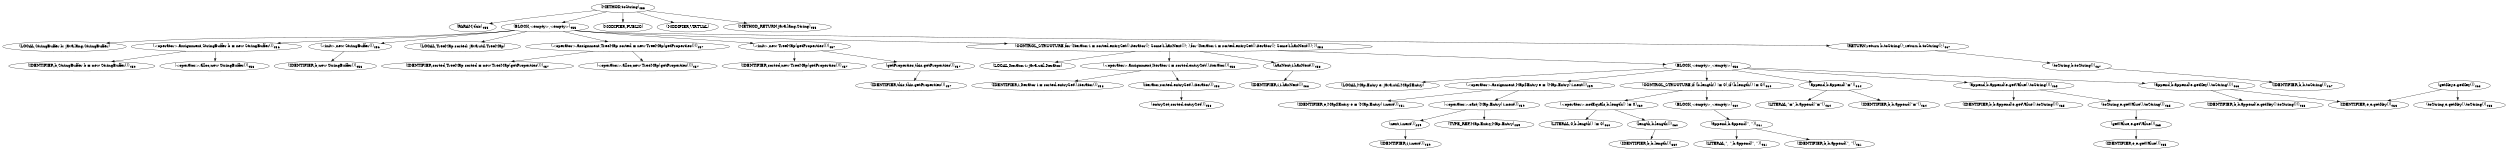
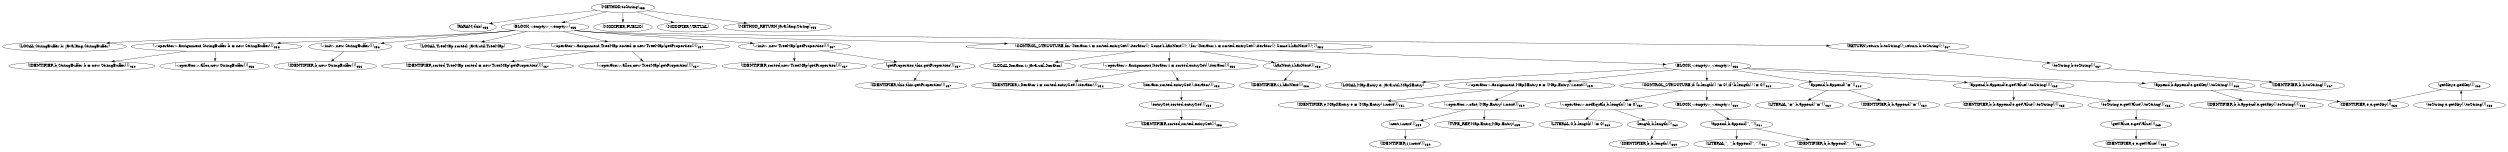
  digraph {
    n1 [label=<(METHOD,toString)<SUB>455</SUB>>]
    n2 [label=<(PARAM,this)<SUB>455</SUB>>]
    n3 [label=<(BLOCK,&lt;empty&gt;,&lt;empty&gt;)<SUB>455</SUB>>]
    n4 [label=<(MODIFIER,PUBLIC)>]
    n5 [label=<(MODIFIER,VIRTUAL)>]
    n6 [label=<(METHOD_RETURN,java.lang.String)<SUB>455</SUB>>]
    n7 [label=<(LOCAL,StringBuffer b: java.lang.StringBuffer)>]
    n8 [label=<(&lt;operator&gt;.assignment,StringBuffer b = new StringBuffer())<SUB>456</SUB>>]
    n9 [label=<(&lt;init&gt;,new StringBuffer())<SUB>456</SUB>>]
    n10 [label=<(LOCAL,TreeMap sorted: java.util.TreeMap)>]
    n11 [label=<(&lt;operator&gt;.assignment,TreeMap sorted = new TreeMap(getProperties()))<SUB>457</SUB>>]
    n12 [label=<(&lt;init&gt;,new TreeMap(getProperties()))<SUB>457</SUB>>]
    n13 [label=<(CONTROL_STRUCTURE,for (Iterator i = sorted.entrySet().iterator(); Some(i.hasNext()); ),for (Iterator i = sorted.entrySet().iterator(); Some(i.hasNext()); ))<SUB>458</SUB>>]
    n14 [label=<(RETURN,return b.toString();,return b.toString();)<SUB>467</SUB>>]
    n15 [label=<(IDENTIFIER,b,StringBuffer b = new StringBuffer())<SUB>450</SUB>>]
    n16 [label=<(&lt;operator&gt;.alloc,new StringBuffer())<SUB>456</SUB>>]
    n17 [label=<(IDENTIFIER,b,new StringBuffer())<SUB>456</SUB>>]
    n18 [label=<(IDENTIFIER,sorted,TreeMap sorted = new TreeMap(getProperties()))<SUB>457</SUB>>]
    n19 [label=<(&lt;operator&gt;.alloc,new TreeMap(getProperties()))<SUB>457</SUB>>]
    n20 [label=<(IDENTIFIER,sorted,new TreeMap(getProperties()))<SUB>457</SUB>>]
    n21 [label=<(getProperties,this.getProperties())<SUB>457</SUB>>]
    n22 [label=<(LOCAL,Iterator i: java.util.Iterator)>]
    n23 [label=<(&lt;operator&gt;.assignment,Iterator i = sorted.entrySet().iterator())<SUB>458</SUB>>]
    n24 [label=<(hasNext,i.hasNext())<SUB>458</SUB>>]
    n25 [label=<(BLOCK,&lt;empty&gt;,&lt;empty&gt;)<SUB>458</SUB>>]
    n26 [label=<(toString,b.toString())<SUB>467</SUB>>]
    n27 [label=<(IDENTIFIER,this,this.getProperties())<SUB>457</SUB>>]
    n28 [label=<(IDENTIFIER,i,Iterator i = sorted.entrySet().iterator())<SUB>458</SUB>>]
    n29 [label=<(iterator,sorted.entrySet().iterator())<SUB>458</SUB>>]
    n30 [label=<(IDENTIFIER,i,i.hasNext())<SUB>438</SUB>>]
    n31 [label=<(LOCAL,Map.Entry e: java.util.Map$Entry)>]
    n32 [label=<(&lt;operator&gt;.assignment,Map$Entry e = (Map.Entry) i.next())<SUB>459</SUB>>]
    n33 [label=<(CONTROL_STRUCTURE,if (b.length() != 0),if (b.length() != 0))<SUB>460</SUB>>]
    n34 [label=<(append,b.append(e.getKey().toString()))<SUB>463</SUB>>]
    n35 [label=<(append,b.append(&quot;=&quot;))<SUB>464</SUB>>]
    n36 [label=<(append,b.append(e.getValue().toString()))<SUB>465</SUB>>]
    n37 [label=<(entrySet,sorted.entrySet())<SUB>458</SUB>>]
+   n38 [label=<(IDENTIFIER,sorted,sorted.entrySet())<SUB>458</SUB>>]
    n39 [label=<(IDENTIFIER,e,Map$Entry e = (Map.Entry) i.next())<SUB>451</SUB>>]
    n40 [label=<(&lt;operator&gt;.cast,(Map.Entry) i.next())<SUB>459</SUB>>]
    n41 [label=<(&lt;operator&gt;.notEquals,b.length() != 0)<SUB>460</SUB>>]
    n42 [label=<(BLOCK,&lt;empty&gt;,&lt;empty&gt;)<SUB>460</SUB>>]
    n43 [label=<(IDENTIFIER,b,b.append(e.getKey().toString()))<SUB>463</SUB>>]
    n44 [label=<(IDENTIFIER,e,e.getKey())<SUB>463</SUB>>]
    n45 [label=<(IDENTIFIER,b,b.append(&quot;=&quot;))<SUB>464</SUB>>]
    n46 [label=<(LITERAL,&quot;=&quot;,b.append(&quot;=&quot;))<SUB>464</SUB>>]
    n47 [label=<(IDENTIFIER,b,b.append(e.getValue().toString()))<SUB>465</SUB>>]
    n48 [label=<(toString,e.getValue().toString())<SUB>465</SUB>>]
    n49 [label=<(TYPE_REF,Map.Entry,Map.Entry)<SUB>459</SUB>>]
    n50 [label=<(next,i.next())<SUB>259</SUB>>]
    n51 [label=<(IDENTIFIER,i,i.next())<SUB>459</SUB>>]
    n52 [label=<(length,b.length())<SUB>460</SUB>>]
    n53 [label=<(LITERAL,0,b.length() != 0)<SUB>460</SUB>>]
    n54 [label=<(append,b.append(&quot;, &quot;))<SUB>461</SUB>>]
    n55 [label=<(IDENTIFIER,b,b.length())<SUB>660</SUB>>]
    n56 [label=<(IDENTIFIER,b,b.append(&quot;, &quot;))<SUB>461</SUB>>]
    n57 [label=<(LITERAL,&quot;, &quot;,b.append(&quot;, &quot;))<SUB>461</SUB>>]
    n58 [label=<(toString,e.getKey().toString())<SUB>463</SUB>>]
    n59 [label=<(getKey,e.getKey())<SUB>463</SUB>>]
    n60 [label=<(getValue,e.getValue())<SUB>465</SUB>>]
    n61 [label=<(IDENTIFIER,e,e.getValue())<SUB>465</SUB>>]
    n62 [label=<(IDENTIFIER,b,b.toString())<SUB>467</SUB>>]
    n1 -> n2
    n1 -> n3
    n1 -> n4
    n1 -> n5
    n1 -> n6
    n3 -> n7
    n3 -> n8
    n3 -> n9
    n3 -> n10
    n3 -> n11
    n3 -> n12
    n3 -> n13
    n3 -> n14
    n8 -> n15
    n8 -> n16
    n9 -> n17
    n11 -> n18
    n11 -> n19
    n12 -> n20
    n12 -> n21
    n13 -> n22
    n13 -> n23
    n13 -> n24
    n13 -> n25
    n14 -> n26
    n21 -> n27
    n23 -> n28
    n23 -> n29
    n24 -> n30
    n25 -> n31
    n25 -> n32
    n25 -> n33
    n25 -> n34
    n25 -> n35
    n25 -> n36
    n26 -> n62
    n29 -> n37
    n32 -> n39
    n32 -> n40
    n33 -> n41
    n33 -> n42
    n34 -> n43
    n34 -> n44
    n35 -> n45
    n35 -> n46
    n36 -> n47
    n36 -> n48
+   n37 -> n38
    n40 -> n49
    n40 -> n50
    n41 -> n52
    n41 -> n53
    n42 -> n54
    n48 -> n60
    n50 -> n51
    n52 -> n55
    n54 -> n56
    n54 -> n57
-   n59 -> n58
+   n58 -> n59
    n59 -> n44
    n60 -> n61
  }
